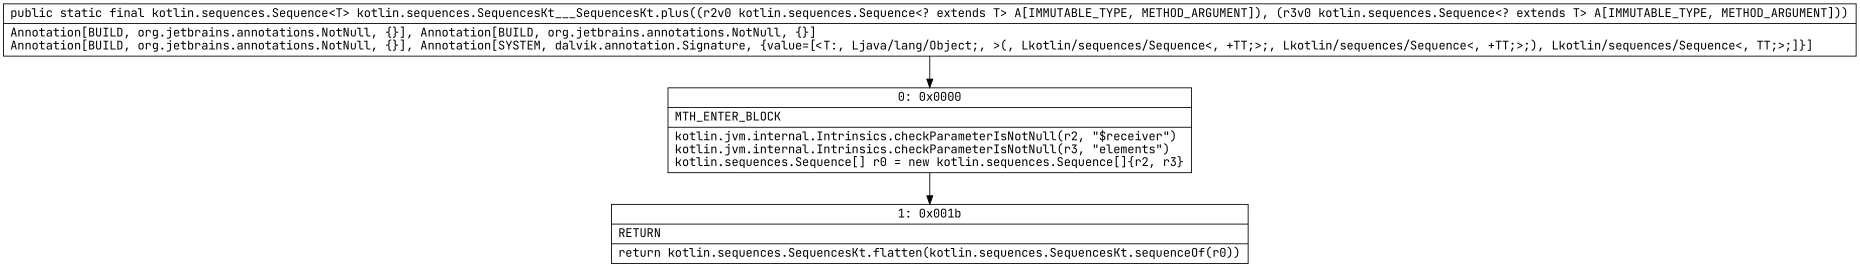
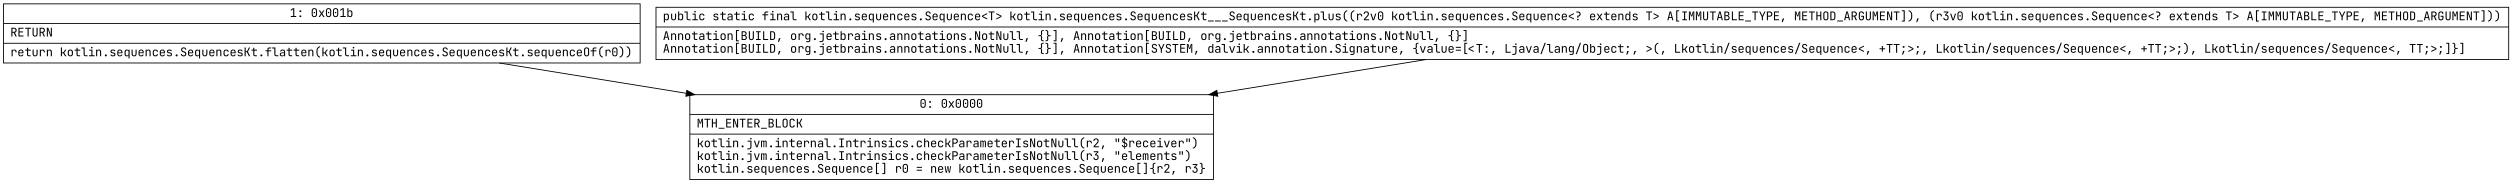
  digraph {
    fontname="JetBrains Mono"
    node [shape=record fontname="JetBrains Mono"]
    edge [fontname="JetBrains Mono"]
    n1 [label="{0\:\ 0x0000|MTH_ENTER_BLOCK\l|kotlin.jvm.internal.Intrinsics.checkParameterIsNotNull(r2, \"$receiver\")\lkotlin.jvm.internal.Intrinsics.checkParameterIsNotNull(r3, \"elements\")\lkotlin.sequences.Sequence[] r0 = new kotlin.sequences.Sequence[]\{r2, r3\}\l}"]
    n2 [label="{1\:\ 0x001b|RETURN\l|return kotlin.sequences.SequencesKt.flatten(kotlin.sequences.SequencesKt.sequenceOf(r0))\l}"]
    n3 [label="{public static final kotlin.sequences.Sequence\<T\> kotlin.sequences.SequencesKt___SequencesKt.plus((r2v0 kotlin.sequences.Sequence\<? extends T\> A[IMMUTABLE_TYPE, METHOD_ARGUMENT]), (r3v0 kotlin.sequences.Sequence\<? extends T\> A[IMMUTABLE_TYPE, METHOD_ARGUMENT]))  | Annotation[BUILD, org.jetbrains.annotations.NotNull, \{\}], Annotation[BUILD, org.jetbrains.annotations.NotNull, \{\}]\lAnnotation[BUILD, org.jetbrains.annotations.NotNull, \{\}], Annotation[SYSTEM, dalvik.annotation.Signature, \{value=[\<T:, Ljava\/lang\/Object;, \>(, Lkotlin\/sequences\/Sequence\<, +TT;\>;, Lkotlin\/sequences\/Sequence\<, +TT;\>;), Lkotlin\/sequences\/Sequence\<, TT;\>;]\}]\l}"]
-   n1 -> n2
+   n2 -> n1
    n3 -> n1
  }
